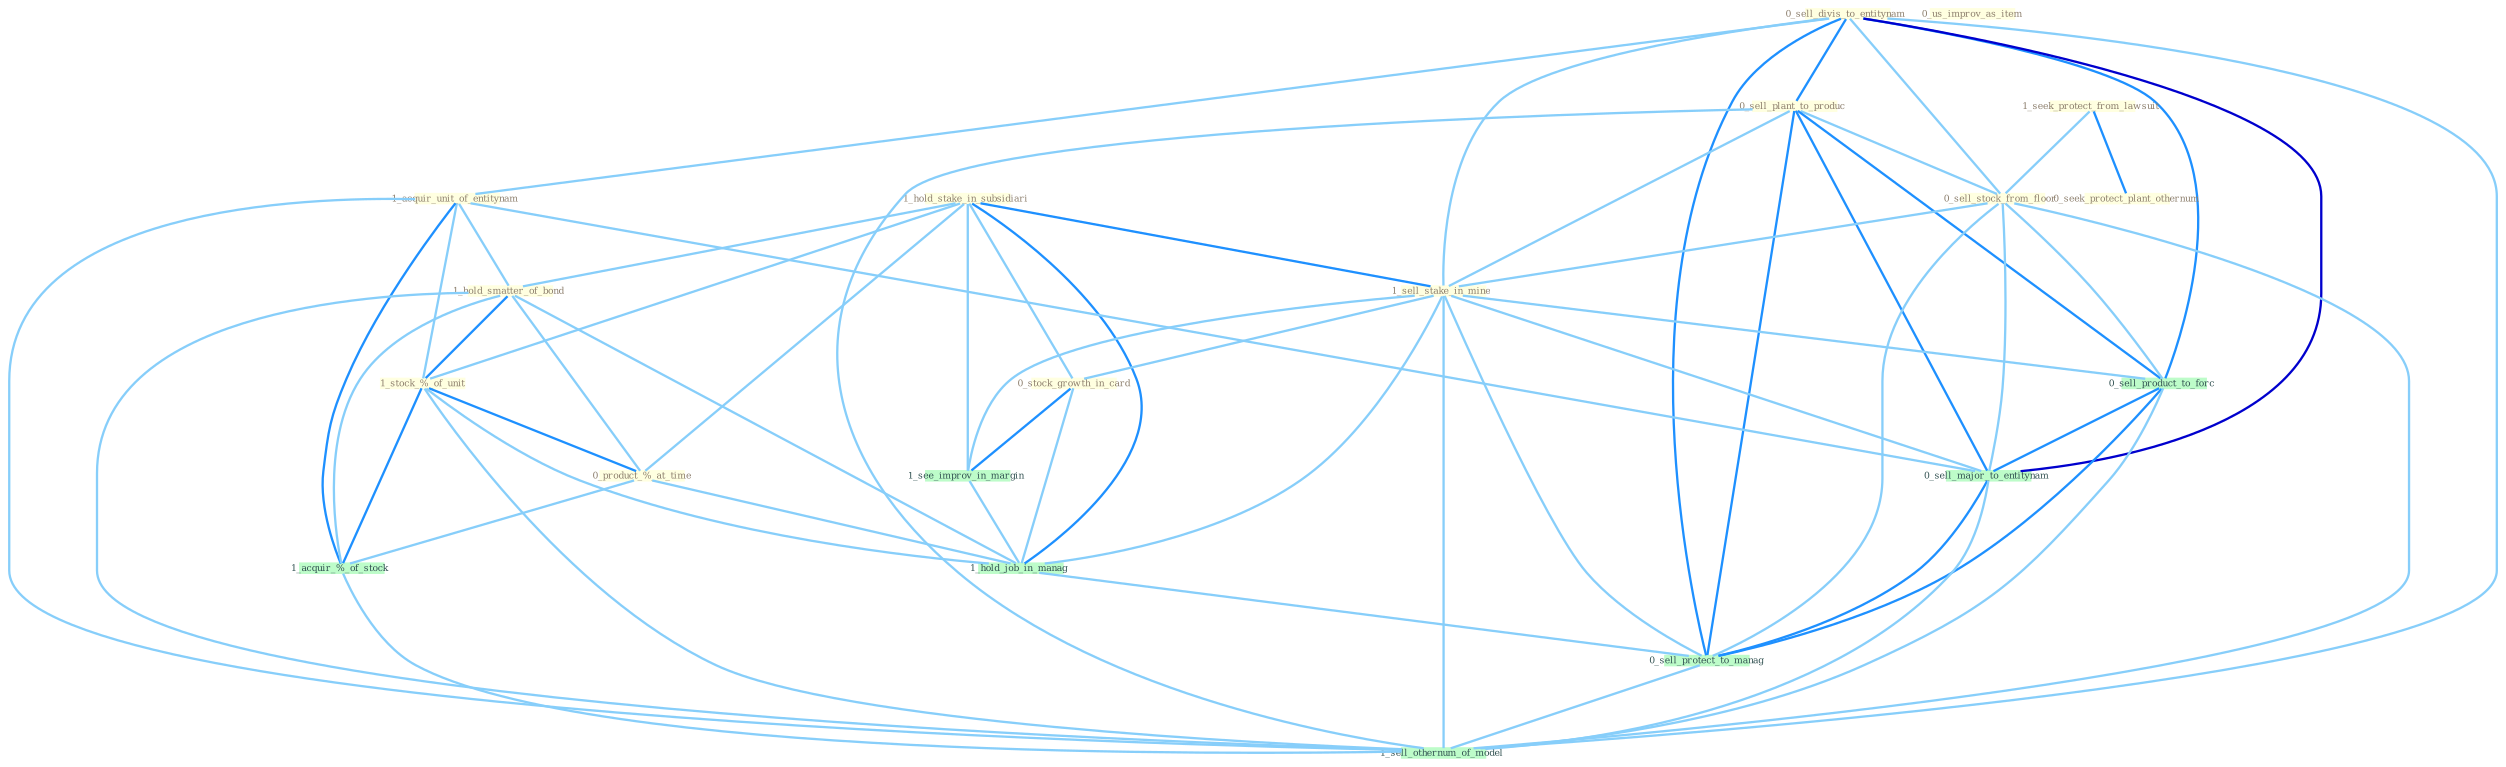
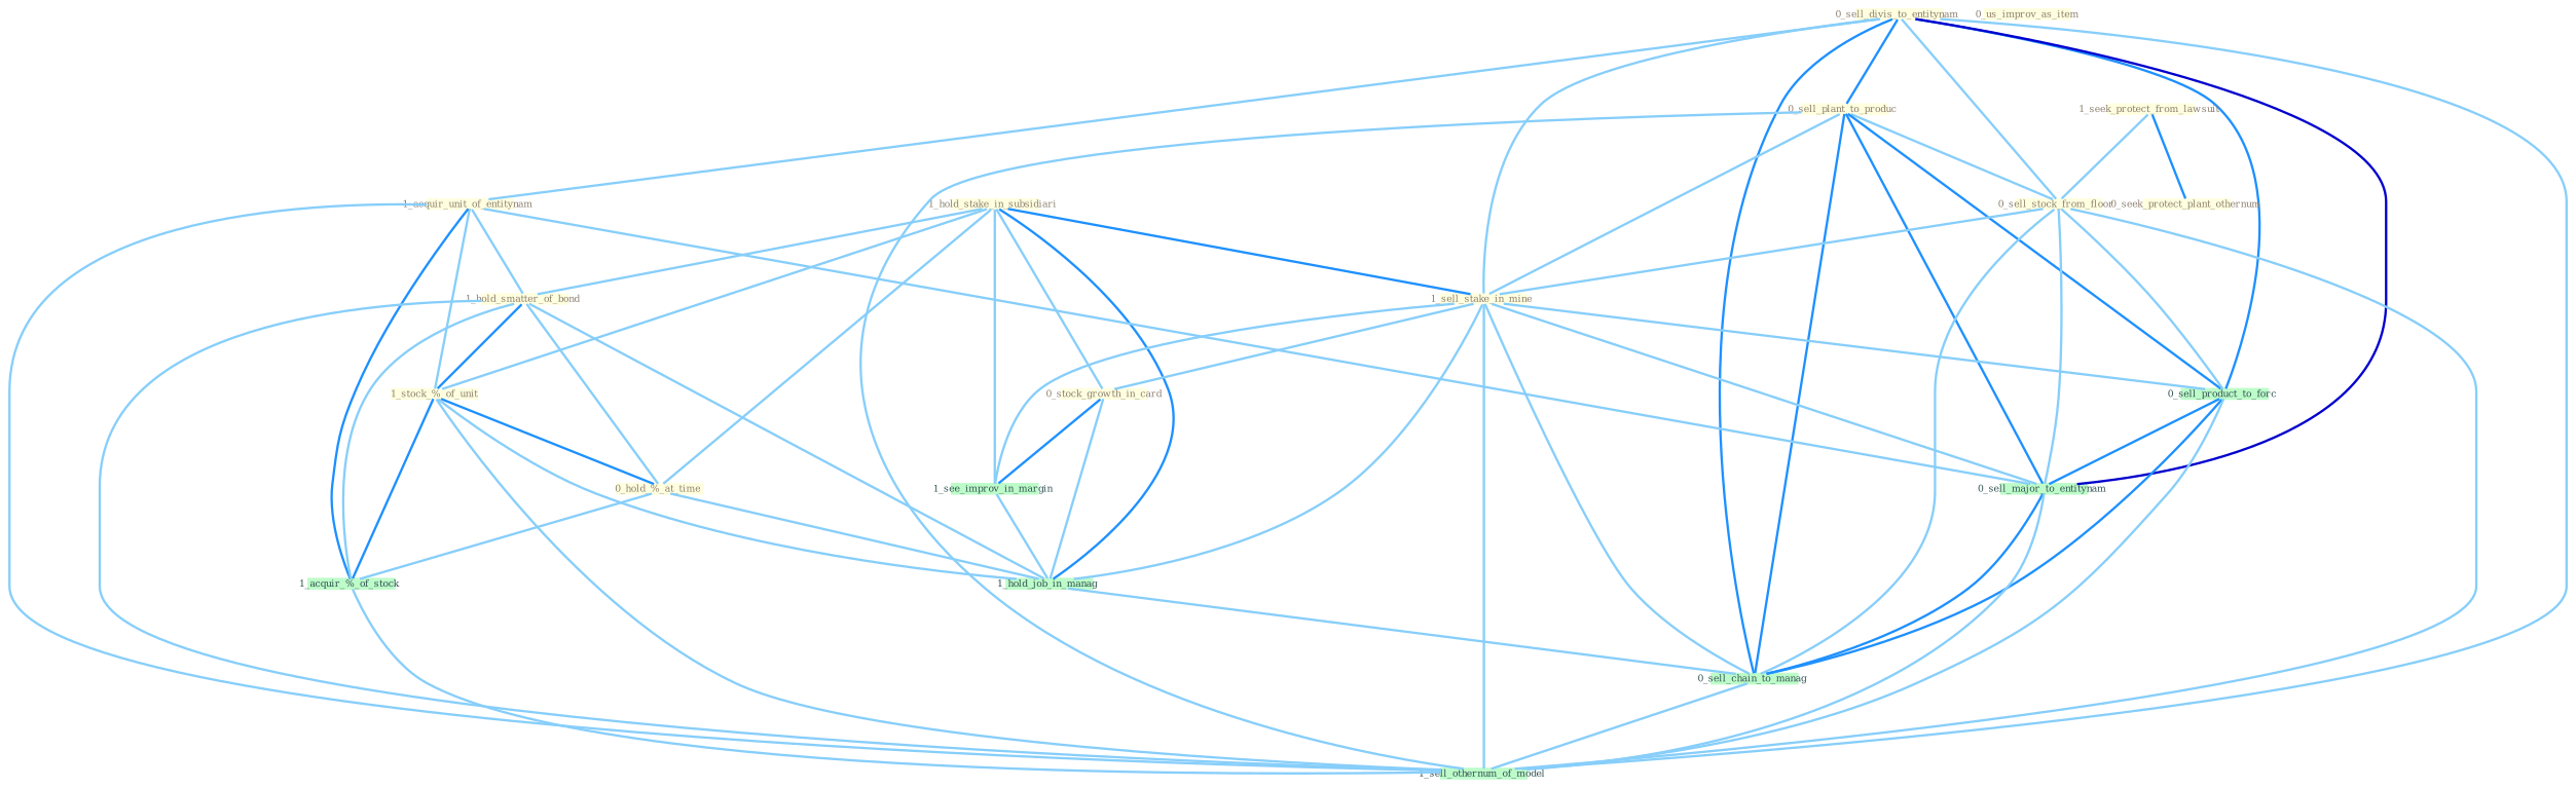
  graph {
    node [color="#ffffe0" fixedsize=true fontcolor="#8b7d6b" fontsize=4 shape=polygon style=filled]
    edge [color="#87cefa" w=1]
    "1_hold_stake_in_subsidiari " [height=.06 width=.5]
    "0_sell_divis_to_entitynam " [height=.06 width=.5]
    "0_sell_plant_to_produc " [height=.06 width=.5]
    "1_seek_protect_from_lawsuit " [height=.06 width=.5]
    "1_acquir_unit_of_entitynam " [height=.06 width=.5]
    "0_sell_stock_from_floor " [height=.06 width=.5]
    "1_hold_smatter_of_bond " [height=.06 width=.5]
    n8 [height=.06 label="1_stock_%_of_unit" width=.5]
    n9 [height=.06 label="0_seek_protect_plant_othernum" width=.5]
-   "0_hold_%_at_time " [height=.06 width=.5 label="0_product_%_at_time"]
+   "0_hold_%_at_time " [height=.06 width=.5]
    "1_sell_stake_in_mine " [height=.06 width=.5]
    n12 [height=.06 label="0_stock_growth_in_card" width=.5]
    n13 [height=.06 label="0_us_improv_as_item" width=.5]
    "1_see_improv_in_margin " [color="#BDFCC9" fontcolor="#2f4f4f" height=.06 width=.5]
    "1_hold_job_in_manag " [color="#BDFCC9" fontcolor="#2f4f4f" height=.06 width=.5]
    "0_sell_product_to_forc " [color="#BDFCC9" fontcolor="#2f4f4f" height=.06 width=.5]
    "0_sell_major_to_entitynam " [color="#BDFCC9" fontcolor="#2f4f4f" height=.06 width=.5]
-   "0_sell_chain_to_manag " [color="#BDFCC9" fontcolor="#2f4f4f" height=.06 width=.5 label="0_sell_protect_to_manag"]
+   "0_sell_chain_to_manag " [color="#BDFCC9" fontcolor="#2f4f4f" height=.06 width=.5]
    "1_sell_othernum_of_model " [color="#BDFCC9" fontcolor="#2f4f4f" height=.06 width=.5]
    "1_acquir_%_of_stock " [color="#BDFCC9" fontcolor="#2f4f4f" height=.06 width=.5]
    subgraph sub_1 {
      "1_hold_stake_in_subsidiari "
      "0_sell_divis_to_entitynam "
      "0_sell_plant_to_produc "
      "1_seek_protect_from_lawsuit "
      "1_acquir_unit_of_entitynam "
      "0_sell_stock_from_floor "
      "1_hold_smatter_of_bond "
      n8
      n9
      "0_hold_%_at_time "
      "1_sell_stake_in_mine "
      n12
      n13
    }
    subgraph sub_2 {
    }
    "1_hold_stake_in_subsidiari " -- "1_hold_smatter_of_bond "
    "1_hold_stake_in_subsidiari " -- n8
    "1_hold_stake_in_subsidiari " -- "0_hold_%_at_time "
    "1_hold_stake_in_subsidiari " -- "1_sell_stake_in_mine " [color="#1e90ff" w=2]
    "1_hold_stake_in_subsidiari " -- n12
    "1_hold_stake_in_subsidiari " -- "1_see_improv_in_margin "
    "1_hold_stake_in_subsidiari " -- "1_hold_job_in_manag " [color="#1e90ff" w=2]
    "0_sell_divis_to_entitynam " -- "0_sell_plant_to_produc " [color="#1e90ff" w=2]
    "0_sell_divis_to_entitynam " -- "1_acquir_unit_of_entitynam "
    "0_sell_divis_to_entitynam " -- "0_sell_stock_from_floor "
    "0_sell_divis_to_entitynam " -- "1_sell_stake_in_mine "
    "0_sell_divis_to_entitynam " -- "0_sell_product_to_forc " [color="#1e90ff" w=2]
    "0_sell_divis_to_entitynam " -- "0_sell_major_to_entitynam " [color="#0000cd" w=3]
    "0_sell_divis_to_entitynam " -- "0_sell_chain_to_manag " [color="#1e90ff" w=2]
    "0_sell_divis_to_entitynam " -- "1_sell_othernum_of_model "
    "0_sell_plant_to_produc " -- "0_sell_stock_from_floor "
    "0_sell_plant_to_produc " -- "1_sell_stake_in_mine "
    "0_sell_plant_to_produc " -- "0_sell_product_to_forc " [color="#1e90ff" w=2]
    "0_sell_plant_to_produc " -- "0_sell_major_to_entitynam " [color="#1e90ff" w=2]
    "0_sell_plant_to_produc " -- "0_sell_chain_to_manag " [color="#1e90ff" w=2]
    "0_sell_plant_to_produc " -- "1_sell_othernum_of_model "
    "1_seek_protect_from_lawsuit " -- "0_sell_stock_from_floor "
    "1_seek_protect_from_lawsuit " -- n9 [color="#1e90ff" w=2]
    "1_acquir_unit_of_entitynam " -- "1_hold_smatter_of_bond "
    "1_acquir_unit_of_entitynam " -- n8
    "1_acquir_unit_of_entitynam " -- "0_sell_major_to_entitynam "
    "1_acquir_unit_of_entitynam " -- "1_sell_othernum_of_model "
    "1_acquir_unit_of_entitynam " -- "1_acquir_%_of_stock " [color="#1e90ff" w=2]
    "0_sell_stock_from_floor " -- "1_sell_stake_in_mine "
    "0_sell_stock_from_floor " -- "0_sell_product_to_forc "
    "0_sell_stock_from_floor " -- "0_sell_major_to_entitynam "
    "0_sell_stock_from_floor " -- "0_sell_chain_to_manag "
    "0_sell_stock_from_floor " -- "1_sell_othernum_of_model "
    "1_hold_smatter_of_bond " -- n8 [color="#1e90ff" w=2]
    "1_hold_smatter_of_bond " -- "0_hold_%_at_time "
    "1_hold_smatter_of_bond " -- "1_hold_job_in_manag "
    "1_hold_smatter_of_bond " -- "1_sell_othernum_of_model "
    "1_hold_smatter_of_bond " -- "1_acquir_%_of_stock "
    n8 -- "0_hold_%_at_time " [color="#1e90ff" w=2]
    n8 -- "1_hold_job_in_manag "
    n8 -- "1_sell_othernum_of_model "
    n8 -- "1_acquir_%_of_stock " [color="#1e90ff" w=2]
    "0_hold_%_at_time " -- "1_hold_job_in_manag "
    "0_hold_%_at_time " -- "1_acquir_%_of_stock "
    "1_sell_stake_in_mine " -- n12
    "1_sell_stake_in_mine " -- "1_see_improv_in_margin "
    "1_sell_stake_in_mine " -- "1_hold_job_in_manag "
    "1_sell_stake_in_mine " -- "0_sell_product_to_forc "
    "1_sell_stake_in_mine " -- "0_sell_major_to_entitynam "
    "1_sell_stake_in_mine " -- "0_sell_chain_to_manag "
    "1_sell_stake_in_mine " -- "1_sell_othernum_of_model "
    n12 -- "1_see_improv_in_margin " [color="#1e90ff" w=2]
    n12 -- "1_hold_job_in_manag "
    "1_see_improv_in_margin " -- "1_hold_job_in_manag "
    "1_hold_job_in_manag " -- "0_sell_chain_to_manag "
    "0_sell_product_to_forc " -- "0_sell_major_to_entitynam " [color="#1e90ff" w=2]
    "0_sell_product_to_forc " -- "0_sell_chain_to_manag " [color="#1e90ff" w=2]
    "0_sell_product_to_forc " -- "1_sell_othernum_of_model "
    "0_sell_major_to_entitynam " -- "0_sell_chain_to_manag " [color="#1e90ff" w=2]
    "0_sell_major_to_entitynam " -- "1_sell_othernum_of_model "
    "0_sell_chain_to_manag " -- "1_sell_othernum_of_model "
    "1_acquir_%_of_stock " -- "1_sell_othernum_of_model "
  }
